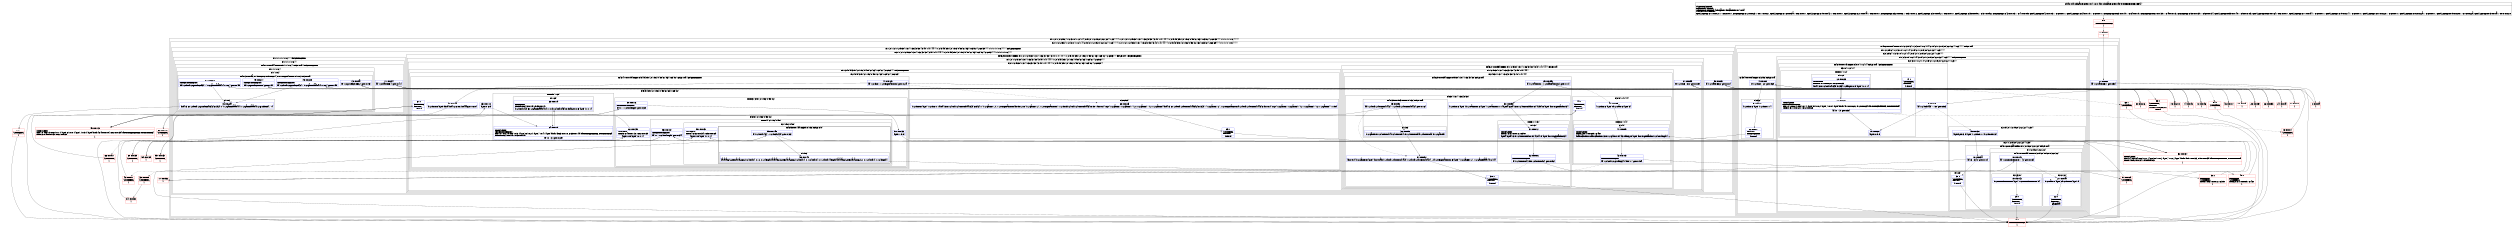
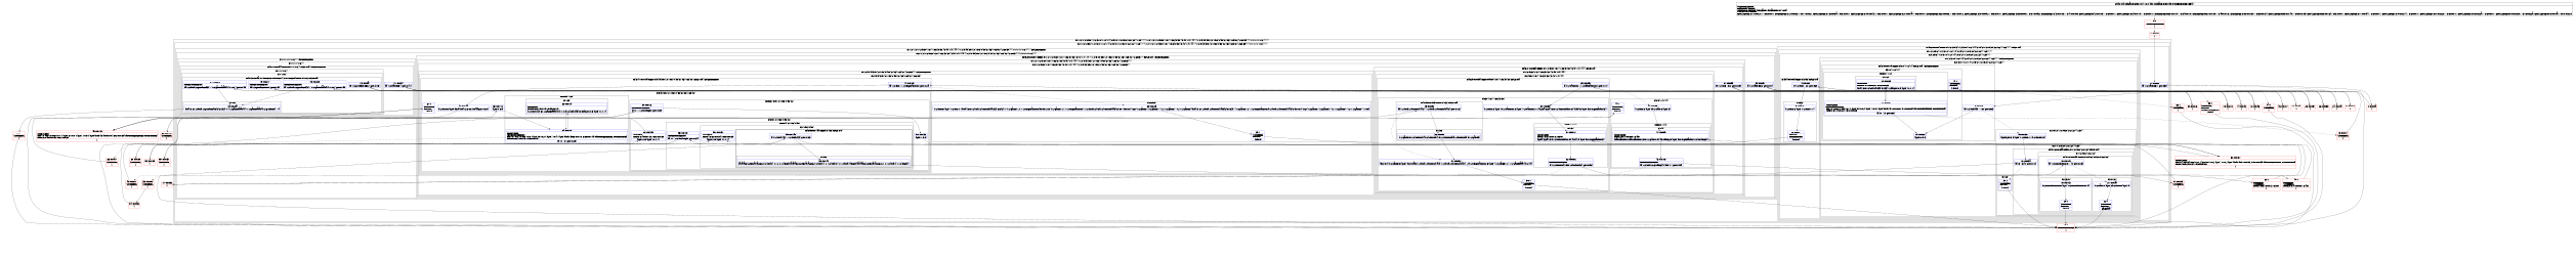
  digraph {
    node [color=blue shape=record]
    n1 [label="{5\:\ 0x0010|lr12.time = (byte) (r12.time + 1)l}"]
-   n2 [label="{6\:\ 0x0017|RETURN\lORIG_METHOD\l|lreturnl}"]
+   n2 [label="{6\:\ 0x0017|RETURN\lORIG_RETURN\l|lreturnl}"]
    n3 [label="{4\:\ 0x000e|lif (r12.time \< 20) goto L92l}"]
    n4 [label="{12\:\ 0x0023|LOOP_END\lLOOP:0: B:11:0x0021\-\>B:12:0x0023\l|lint[] r3 = r12.box[r0]lr3[3] = r3[3] + 25lbyte r0 = (byte) (r0 + 1)l}"]
    n5 [label="{11\:\ 0x0021|LOOP_START\lADDED_TO_REGION\lPHI: r0l  0x0021: PHI (r0v7 'i' byte) = (r0v6 'i' byte), (r0v8 'i' byte) binds: [B:10:0x0020, B:12:0x0023] A[DONT_GENERATE, DONT_INLINE]\lLOOP:0: B:11:0x0021\-\>B:12:0x0023\l|lif (r0 \< 3) goto L98l}"]
    n6 [label="{10\:\ 0x0020|lbyte r0 = 0l}"]
    n7 [label="{14\:\ ?|SYNTHETIC\lRETURN\l|lreturnl}"]
    n8 [label="{9\:\ 0x001e|lif (r12.box[0][3] \< 150) goto L96l}"]
    n9 [label="{19\:\ 0x0042|lr12.mon_size_move = (byte) (r12.mon_size_move + 5)l}"]
    n10 [label="{20\:\ ?|SYNTHETIC\lRETURN\l|lreturnl}"]
    n11 [label="{21\:\ 0x004a|lr12.state = (byte) 2lr12.time = (byte) 0l}"]
    n12 [label="{22\:\ ?|SYNTHETIC\lRETURN\l|gameData}"]
    n13 [label="{18\:\ 0x0040|lif (r12.mon_size_move \< 40) goto L103l}"]
    n14 [label="{16\:\ 0x003a|lif (r3 \>= 40) goto L101l}"]
    n15 [label="{23\:\ ?|SYNTHETIC\lRETURN\l|lreturnl}"]
    n16 [label="{15\:\ 0x0031|lbyte byte r3 = (byte) (r12.time + 1)lr12.time = r3l}"]
    n17 [label="{2\:\ 0x0008|lif (r12.state == 1) goto L90l}"]
    n18 [label="{31\:\ 0x0072|LOOP_START\lLOOP:1: B:31:0x0072\-\>B:39:?\l|lbyte[] byte[] r3 = r12.boxNumldm.Ms.i()lr3[1] = (byte) dm.Ms.getRandom(3)l}"]
    n19 [label="{32\:\ 0x0086|ADDED_TO_REGION\l|lif (r12.boxNum[1] == r12.boxNum[0]) goto L152l}"]
    n20 [label="{36\:\ 0x009e|lr12.gameR = r12.boxNum[1]lr12.boxNum[1] = r12.boxNum[0]lr12.boxNum[0] = r12.gameRl}"]
    n21 [label="{35\:\ 0x009c|lif (r12.box[r12.boxNum[1]][2] \< r12.box[r12.boxNum[0]][2]) goto L116l}"]
    n22 [label="{30\:\ 0x005d|lr12.time = (byte) 1lr12.transNum = (byte) (r12.transNum + 1)lbyte[] byte[] r3 = r12.boxNumldm.Ms.i()lr3[0] = (byte) dm.Ms.getRandom(3)l}"]
    n23 [label="{37\:\ 0x00b2|ldm.Ms.i()lr12.gameR = (byte) (dm.Ms.abs(r12.box[r12.boxNum[1]][2] \- r12.box[r12.boxNum[0]][2]) \/ 2)lr12.tempTransNum = (byte) ((r12.gameR * 2) \/ r12.gameData[1][r12.lv])l}"]
    n24 [label="{38\:\ ?|SYNTHETIC\lRETURN\l|lreturnl}"]
    n25 [label="{29\:\ 0x005b|lif (r12.transNum \< r12.maxTransNum) goto L111l}"]
    n26 [label="{41\:\ 0x00e9|LOOP_START\lLOOP:2: B:41:0x00e9\-\>B:45:?\l|lmain.GameRun main.GameRun r3 = r12.grldm.Ms.i()lr3.selecty = (byte) dm.Ms.getRandom(r12.box.length)l}"]
    n27 [label="{42\:\ 0x0103|ADDED_TO_REGION\l|lif (r12.box[r12.gr.selecty][1] == (\-1)) goto L154l}"]
    n28 [label="{40\:\ 0x00e5|lr12.time = (byte) 0lr12.state = (byte) 3l}"]
    n29 [label="{44\:\ ?|SYNTHETIC\lRETURN\l|lreturnl}"]
    n30 [label="{27\:\ 0x0055|lif (r12.time \<= 0) goto L109l}"]
    n31 [label="{56\:\ 0x014b|ljava.lang.System.arraycopy(r12.box[r0], 0, r2, 0, r2.length)ljava.lang.System.arraycopy(r12.box[r1], 0, r12.box[r0], 0, r12.box[r1].length)ljava.lang.System.arraycopy(r2, 0, r12.box[r1], 0, r2.length)l}"]
    n32 [label="{55\:\ 0x0149|lif (r12.box[r1][2] \> r12.box[r0][2]) goto L136l}"]
    n33 [label="{58\:\ 0x016b|LOOP_END\lLOOP:4: B:52:0x0134\-\>B:58:0x016b\l|lbyte r1 = (byte) (r1 + 1)l}"]
    n34 [label="{53\:\ 0x0137|ADDED_TO_REGION\l|lif (r1 \< r12.box.length) goto L134l}"]
    n35 [label="{51\:\ 0x0133|lbyte r1 = 0l}"]
    n36 [label="{61\:\ 0x0139|LOOP_END\lLOOP:3: B:49:0x0113\-\>B:61:0x0139\l|lbyte r0 = (byte) (r0 + 1)l}"]
    n37 [label="{50\:\ 0x0116|ADDED_TO_REGION\l|lif (r0 \< r12.box.length) goto L130l}"]
    n38 [label="{65\:\ 0x011b|LOOP_END\lLOOP:5: B:64:0x0119\-\>B:65:0x011b\l|lr12.box[r0][2] = r12.gameData[0][r0] + 100lr12.box[r0][3] = 150lbyte r0 = (byte) (r0 + 1)l}"]
    n39 [label="{64\:\ 0x0119|LOOP_START\lADDED_TO_REGION\lPHI: r0l  0x0119: PHI (r0v3 'i' byte) = (r0v2 'i' byte), (r0v4 'i' byte) binds: [B:63:0x0118, B:65:0x011b] A[DONT_GENERATE, DONT_INLINE]\lLOOP:5: B:64:0x0119\-\>B:65:0x011b\l|lif (r0 \< 3) goto L129l}"]
    n40 [label="{48\:\ 0x010d|lr12.time = (byte) 0lint[] int[] r2 = new int[4]lbyte r0 = 0l}"]
    n41 [label="{63\:\ 0x0118|lbyte r0 = 0l}"]
    n42 [label="{67\:\ ?|SYNTHETIC\lRETURN\l|lreturnl}"]
    n43 [label="{47\:\ 0x010b|lif (r12.time \> r12.tempTransNum) goto L124l}"]
    n44 [label="{68\:\ 0x016f|lr12.time = (byte) (r12.time + 1)lint[] r3 = r12.box[r12.boxNum[0]]lr3[2] = r3[2] + ((r12.gameR * 2) \/ r12.tempTransNum)lint int r2 = ((r12.gameR * 2) \/ r12.tempTransNum) * r12.timelr12.box[r12.boxNum[0]][3] = 150 \- dm.Ms.i().sqrt((r12.gameR * r12.gameR) \- ((r2 \- r12.gameR) * (r2 \- r12.gameR)))lint[] r3 = r12.box[r12.boxNum[1]]lr3[2] = r3[2] \- ((r12.gameR * 2) \/ r12.tempTransNum)lr12.box[r12.boxNum[1]][3] = dm.Ms.i().sqrt((r12.gameR * r12.gameR) \- ((r2 \- r12.gameR) * (r2 \- r12.gameR))) + 150l}"]
    n45 [label="{69\:\ ?|SYNTHETIC\lRETURN\l|lreturnl}"]
    n46 [label="{25\:\ 0x0051|lif (r12.state == 2) goto L107l}"]
    n47 [label="{76\:\ 0x022a|lint[] r3 = r12.box[r12.gr.selectx]lr3[2] = r3[2] + ((r12.gameData[0][1] \- r12.gameData[0][r12.gr.selectx]) \/ 7)l}"]
    n48 [label="{73\:\ 0x01fa|lif (r12.gr.selectx == 2) goto L143l}"]
    n49 [label="{75\:\ 0x020e|ADDED_TO_REGION\l|lif (r12.box[r12.gr.selectx][2] \> (r12.gameData[0][1] + 100)) goto L149l}"]
    n50 [label="{79\:\ 0x0214|ADDED_TO_REGION\l|lif (r12.gr.selectx == 0) goto L147l}"]
    n51 [label="{81\:\ 0x0228|ADDED_TO_REGION\l|lif (r12.box[r12.gr.selectx][2] \< (r12.gameData[0][1] + 100)) goto L149l}"]
    n52 [label="{71\:\ 0x01f4|lif (r12.state == 4) goto L141l}"]
    n53 [color=red label="{7\:\ ?|MTH_EXIT_BLOCK\l|l}"]
    n54 [color=red label="{8\:\ 0x0018|l}"]
    n55 [color=red label="{13\:\ 0x0017|SYNTHETIC\l|l}"]
    n56 [color=red label="{17\:\ 0x003c|l}"]
    n57 [color=red label="{3\:\ 0x000a|l}"]
    n58 [color=red label="{24\:\ 0x004f|l}"]
    n59 [color=red label="{33\:\ 0x0088|SYNTHETIC\l|l}"]
    n60 [color=red label="{39\:\ ?|LOOP_END\lSYNTHETIC\lLOOP:1: B:31:0x0072\-\>B:39:?\l|l}"]
    n61 [color=red label="{43\:\ 0x0017|SYNTHETIC\l|l}"]
    n62 [color=red label="{45\:\ ?|LOOP_END\lSYNTHETIC\lLOOP:2: B:41:0x00e9\-\>B:45:?\l|l}"]
    n63 [color=red label="{28\:\ 0x0057|l}"]
    n64 [color=red label="{46\:\ 0x0107|l}"]
    n65 [color=red label="{57\:\ 0x016b|SYNTHETIC\l|l}"]
    n66 [color=red label="{52\:\ 0x0134|LOOP_START\lPHI: r1l  0x0134: PHI (r1v1 'j' byte) = (r1v0 'j' byte), (r1v2 'j' byte) binds: [B:51:0x0133, B:58:0x016b] A[DONT_GENERATE, DONT_INLINE]\lLOOP:4: B:52:0x0134\-\>B:58:0x016b\l|l}"]
    n67 [color=red label="{59\:\ 0x016b|SYNTHETIC\l|l}"]
    n68 [color=red label="{54\:\ 0x013d|l}"]
    n69 [color=red label="{60\:\ 0x0139|SYNTHETIC\l|l}"]
    n70 [color=red label="{49\:\ 0x0113|LOOP_START\lPHI: r0l  0x0113: PHI (r0v1 'i' byte) = (r0v0 'i' byte), (r0v5 'i' byte) binds: [B:48:0x010d, B:61:0x0139] A[DONT_GENERATE, DONT_INLINE]\lLOOP:3: B:49:0x0113\-\>B:61:0x0139\l|l}"]
    n71 [color=red label="{62\:\ 0x0118|SYNTHETIC\l|l}"]
    n72 [color=red label="{66\:\ 0x0017|SYNTHETIC\l|l}"]
    n73 [color=red label="{26\:\ 0x0053|l}"]
    n74 [color=red label="{70\:\ 0x01f1|l}"]
    n75 [color=red label="{77\:\ ?|SYNTHETIC\l|l}"]
    n76 [color=red label="{74\:\ 0x01fc|l}"]
    n77 [color=red label="{78\:\ 0x0210|l}"]
    n78 [color=red label="{80\:\ 0x0216|l}"]
    n79 [color=red label="{83\:\ ?|SYNTHETIC\lRETURN\lADDED_TO_REGION\l|lreturnl}"]
    n80 [color=red label="{82\:\ ?|SYNTHETIC\l|l}"]
    n81 [color=red label="{72\:\ 0x01f6|l}"]
    n82 [color=red label="{84\:\ ?|SYNTHETIC\l|l}"]
    n83 [color=red label="{34\:\ 0x0088|l}"]
    n84 [color=red label="{0\:\ ?|MTH_ENTER_BLOCK\l|l}"]
    n85 [color=red label="{1\:\ 0x0000|l}"]
    n86 [label="{public void minigame.Guess.run((r12v0 'this' minigame.Guess A[IMMUTABLE_TYPE, THIS]))  | USE_LINES_HINTS\lTYPE_VARS: EMPTY\lMETHOD_OVERRIDE: [minigame.MiniGame_H.run():void]\lINLINE_NOT_NEEDED\lCROSS_EDGE: B:11:0x0021 \-\> B:6:0x0017, BACK_EDGE: B:12:0x0023 \-\> B:11:0x0021, CROSS_EDGE: B:16:0x003a \-\> B:6:0x0017, CROSS_EDGE: B:19:0x0042 \-\> B:6:0x0017, CROSS_EDGE: B:21:0x004a \-\> B:6:0x0017, BACK_EDGE: B:32:0x0086 \-\> B:31:0x0072, CROSS_EDGE: B:37:0x00b2 \-\> B:6:0x0017, CROSS_EDGE: B:35:0x009c \-\> B:37:0x00b2, BACK_EDGE: B:42:0x0103 \-\> B:41:0x00e9, CROSS_EDGE: B:42:0x0103 \-\> B:6:0x0017, CROSS_EDGE: B:64:0x0119 \-\> B:6:0x0017, BACK_EDGE: B:65:0x011b \-\> B:64:0x0119, BACK_EDGE: B:61:0x0139 \-\> B:49:0x0113, BACK_EDGE: B:58:0x016b \-\> B:52:0x0134, CROSS_EDGE: B:55:0x0149 \-\> B:58:0x016b, CROSS_EDGE: B:68:0x016f \-\> B:6:0x0017, CROSS_EDGE: B:71:0x01f4 \-\> B:6:0x0017, CROSS_EDGE: B:79:0x0214 \-\> B:6:0x0017, CROSS_EDGE: B:81:0x0228 \-\> B:6:0x0017, CROSS_EDGE: B:76:0x022a \-\> B:6:0x0017, CROSS_EDGE: B:75:0x020e \-\> B:76:0x022a, CROSS_EDGE: B:73:0x01fa \-\> B:78:0x0210\l}" color=""]
    subgraph cluster_1 {
      label="R(1:(2:(1:(2:(2:5|6)|(1:(2:(3:10|(1:12)|14)|(2:15|(2:(1:(2:19|20)(2:21|22))|(1:23)))))))|(1:(2:(1:(2:(1:(2:(5:30|(1:31)|(1:36)|37|38)|(3:40|(1:41)|44)))|(1:(2:(5:48|(3:51|(2:(1:56)(0)|58)|61)|63|(1:65)|67)|(2:68|69)))))|(1:(1:(1:(1:(1:76)))))))))"
      subgraph cluster_2 {
        label="R(2:(1:(2:(2:5|6)|(1:(2:(3:10|(1:12)|14)|(2:15|(2:(1:(2:19|20)(2:21|22))|(1:23)))))))|(1:(2:(1:(2:(1:(2:(5:30|(1:31)|(1:36)|37|38)|(3:40|(1:41)|44)))|(1:(2:(5:48|(3:51|(2:(1:56)(0)|58)|61)|63|(1:65)|67)|(2:68|69)))))|(1:(1:(1:(1:(1:76))))))))"
        subgraph cluster_3 {
          label="IF [B:2:0x0008] THEN: R(1:(2:(2:5|6)|(1:(2:(3:10|(1:12)|14)|(2:15|(2:(1:(2:19|20)(2:21|22))|(1:23))))))) ELSE: null"
          n17
          subgraph cluster_4 {
            label="R(1:(2:(2:5|6)|(1:(2:(3:10|(1:12)|14)|(2:15|(2:(1:(2:19|20)(2:21|22))|(1:23)))))))"
            subgraph cluster_5 {
              label="R(2:(2:5|6)|(1:(2:(3:10|(1:12)|14)|(2:15|(2:(1:(2:19|20)(2:21|22))|(1:23))))))"
              subgraph cluster_6 {
                label="IF [B:4:0x000e] THEN: R(2:5|6) ELSE: null"
                n3
                subgraph cluster_7 {
                  label="R(2:5|6)"
                  n1
                  n2
                }
              }
              subgraph cluster_8 {
                label="R(1:(2:(3:10|(1:12)|14)|(2:15|(2:(1:(2:19|20)(2:21|22))|(1:23))))) | ELSE_IF_CHAIN\l"
                subgraph cluster_9 {
                  label="R(2:(3:10|(1:12)|14)|(2:15|(2:(1:(2:19|20)(2:21|22))|(1:23))))"
                  subgraph cluster_10 {
                    label="IF [B:9:0x001e] THEN: R(3:10|(1:12)|14) ELSE: null | ELSE_IF_CHAIN\l"
                    n8
                    subgraph cluster_11 {
                      label="R(3:10|(1:12)|14)"
                      n6
                      n7
                      subgraph cluster_12 {
                        label="LOOP:0: (1:12)"
                        n5
                        subgraph cluster_13 {
                          label="R(1:12)"
                          n4
                        }
                      }
                    }
                  }
                  subgraph cluster_14 {
                    label="R(2:15|(2:(1:(2:19|20)(2:21|22))|(1:23)))"
                    n16
                    subgraph cluster_15 {
                      label="R(2:(1:(2:19|20)(2:21|22))|(1:23))"
                      subgraph cluster_16 {
                        label="IF [B:16:0x003a] THEN: R(1:(2:19|20)(2:21|22)) ELSE: null"
                        n14
                        subgraph cluster_17 {
                          label="R(1:(2:19|20)(2:21|22))"
                          subgraph cluster_18 {
                            label="IF [B:18:0x0040] THEN: R(2:19|20) ELSE: R(2:21|22)"
                            n13
                            subgraph cluster_19 {
                              label="R(2:19|20)"
                              n9
                              n10
                            }
                            subgraph cluster_20 {
                              label="R(2:21|22)"
                              n11
                              n12
                            }
                          }
                        }
                      }
                      subgraph cluster_21 {
                        label="R(1:23)"
                        n15
                      }
                    }
                  }
                }
              }
            }
          }
        }
        subgraph cluster_22 {
          label="R(1:(2:(1:(2:(1:(2:(5:30|(1:31)|(1:36)|37|38)|(3:40|(1:41)|44)))|(1:(2:(5:48|(3:51|(2:(1:56)(0)|58)|61)|63|(1:65)|67)|(2:68|69)))))|(1:(1:(1:(1:(1:76))))))) | ELSE_IF_CHAIN\l"
          subgraph cluster_23 {
            label="R(2:(1:(2:(1:(2:(5:30|(1:31)|(1:36)|37|38)|(3:40|(1:41)|44)))|(1:(2:(5:48|(3:51|(2:(1:56)(0)|58)|61)|63|(1:65)|67)|(2:68|69)))))|(1:(1:(1:(1:(1:76))))))"
            subgraph cluster_24 {
              label="IF [B:25:0x0051] THEN: R(1:(2:(1:(2:(5:30|(1:31)|(1:36)|37|38)|(3:40|(1:41)|44)))|(1:(2:(5:48|(3:51|(2:(1:56)(0)|58)|61)|63|(1:65)|67)|(2:68|69))))) ELSE: null | ELSE_IF_CHAIN\l"
              n46
              subgraph cluster_25 {
                label="R(1:(2:(1:(2:(5:30|(1:31)|(1:36)|37|38)|(3:40|(1:41)|44)))|(1:(2:(5:48|(3:51|(2:(1:56)(0)|58)|61)|63|(1:65)|67)|(2:68|69)))))"
                subgraph cluster_26 {
                  label="R(2:(1:(2:(5:30|(1:31)|(1:36)|37|38)|(3:40|(1:41)|44)))|(1:(2:(5:48|(3:51|(2:(1:56)(0)|58)|61)|63|(1:65)|67)|(2:68|69))))"
                  subgraph cluster_27 {
                    label="IF [B:27:0x0055] THEN: R(1:(2:(5:30|(1:31)|(1:36)|37|38)|(3:40|(1:41)|44))) ELSE: null"
                    n30
                    subgraph cluster_28 {
                      label="R(1:(2:(5:30|(1:31)|(1:36)|37|38)|(3:40|(1:41)|44)))"
                      subgraph cluster_29 {
                        label="R(2:(5:30|(1:31)|(1:36)|37|38)|(3:40|(1:41)|44))"
                        subgraph cluster_30 {
                          label="IF [B:29:0x005b] THEN: R(5:30|(1:31)|(1:36)|37|38) ELSE: null"
                          n25
                          subgraph cluster_31 {
                            label="R(5:30|(1:31)|(1:36)|37|38)"
                            n22
                            n23
                            n24
                            subgraph cluster_32 {
-                             label="LOOP:1: (1:31)"
+                             label="LOOP:1: (1:71)"
                              n19
                              subgraph cluster_33 {
                                label="R(1:31)"
                                n18
                              }
                            }
                            subgraph cluster_34 {
                              label="IF [B:35:0x009c] THEN: R(1:36) ELSE: null"
                              n21
                              subgraph cluster_35 {
                                label="R(1:36)"
                                n20
                              }
                            }
                          }
                        }
                        subgraph cluster_36 {
                          label="R(3:40|(1:41)|44)"
                          n28
                          n29
                          subgraph cluster_37 {
                            label="LOOP:2: (1:41)"
                            n27
                            subgraph cluster_38 {
                              label="R(1:41)"
                              n26
                            }
                          }
                        }
                      }
                    }
                  }
                  subgraph cluster_39 {
                    label="R(1:(2:(5:48|(3:51|(2:(1:56)(0)|58)|61)|63|(1:65)|67)|(2:68|69))) | ELSE_IF_CHAIN\l"
                    subgraph cluster_40 {
                      label="R(2:(5:48|(3:51|(2:(1:56)(0)|58)|61)|63|(1:65)|67)|(2:68|69))"
                      subgraph cluster_41 {
                        label="IF [B:47:0x010b] THEN: R(5:48|(3:51|(2:(1:56)(0)|58)|61)|63|(1:65)|67) ELSE: null | ELSE_IF_CHAIN\l"
                        n43
                        subgraph cluster_42 {
                          label="R(5:48|(3:51|(2:(1:56)(0)|58)|61)|63|(1:65)|67)"
                          n40
                          n41
                          n42
                          subgraph cluster_43 {
                            label="LOOP:3: (3:51|(2:(1:56)(0)|58)|61)"
                            n37
                            subgraph cluster_44 {
                              label="R(3:51|(2:(1:56)(0)|58)|61)"
                              n35
                              n36
                              subgraph cluster_45 {
                                label="LOOP:4: (2:(1:56)(0)|58)"
                                n34
                                subgraph cluster_46 {
                                  label="R(2:(1:56)(0)|58)"
                                  n33
                                  subgraph cluster_47 {
                                    label="IF [B:55:0x0149] THEN: R(1:56) ELSE: R(0)"
                                    n32
                                    subgraph cluster_48 {
                                      label="R(1:56)"
                                      n31
                                    }
                                    subgraph cluster_49 {
                                      label="R(0)"
                                    }
                                  }
                                }
                              }
                            }
                          }
                          subgraph cluster_50 {
                            label="LOOP:5: (1:65)"
                            n39
                            subgraph cluster_51 {
                              label="R(1:65)"
                              n38
                            }
                          }
                        }
                      }
                      subgraph cluster_52 {
                        label="R(2:68|69)"
                        n44
                        n45
                      }
                    }
                  }
                }
              }
            }
            subgraph cluster_53 {
              label="R(1:(1:(1:(1:(1:76))))) | ELSE_IF_CHAIN\l"
              subgraph cluster_54 {
                label="R(1:(1:(1:(1:76))))"
                subgraph cluster_55 {
                  label="IF [B:71:0x01f4] THEN: R(1:(1:(1:76))) ELSE: null | ELSE_IF_CHAIN\l"
                  n52
                  subgraph cluster_56 {
                    label="R(1:(1:(1:76)))"
                    subgraph cluster_57 {
                      label="R(1:(1:76))"
                      subgraph cluster_58 {
                        label="IF [B:73:0x01fa, B:75:0x020e, B:79:0x0214, B:81:0x0228] THEN: R(1:76) ELSE: null"
                        n48
                        n49
                        n50
                        n51
                        subgraph cluster_59 {
                          label="R(1:76)"
                          n47
                        }
                      }
                    }
                  }
                }
              }
            }
          }
        }
      }
    }
    n1 -> n2
    n2 -> n53
    n3 -> n1
    n3 -> n54 [style=dashed]
    n4 -> n5
    n5 -> n4
    n5 -> n6
    n5 -> n55 [style=dashed]
    n7 -> n53
    n8 -> n6
    n8 -> n16 [style=dashed]
    n9 -> n10
    n10 -> n53
    n11 -> n12
    n12 -> n53
    n13 -> n9
    n13 -> n11 [style=dashed]
    n14 -> n15 [style=dashed]
    n14 -> n56
    n15 -> n53
    n16 -> n14
    n17 -> n57
    n17 -> n58 [style=dashed]
    n18 -> n19
    n19 -> n59 [style=dashed]
    n19 -> n60
    n20 -> n23
    n21 -> n20
    n21 -> n23 [style=dashed]
    n22 -> n18
    n23 -> n24
    n24 -> n53
    n25 -> n22
    n25 -> n28 [style=dashed]
    n26 -> n27
    n27 -> n61 [style=dashed]
    n27 -> n62
    n28 -> n26
    n29 -> n53
    n30 -> n63
    n30 -> n64 [style=dashed]
    n31 -> n65
    n32 -> n31
    n32 -> n66
    n32 -> n67 [style=dashed]
    n34 -> n68
    n34 -> n69 [style=dashed]
    n35 -> n66
    n36 -> n70
    n37 -> n35
    n37 -> n71 [style=dashed]
    n38 -> n39
    n39 -> n38
    n39 -> n72 [style=dashed]
    n40 -> n70
    n41 -> n39
    n42 -> n53
    n43 -> n40
    n43 -> n44 [style=dashed]
    n44 -> n45
    n45 -> n53
    n46 -> n73
    n46 -> n74 [style=dashed]
    n47 -> n75
    n48 -> n76
    n48 -> n77 [style=dashed]
    n49 -> n47
    n49 -> n77 [style=dashed]
    n50 -> n78
    n50 -> n79 [style=dashed]
    n51 -> n47
    n51 -> n80 [style=dashed]
    n52 -> n81
    n52 -> n82 [style=dashed]
    n54 -> n8
    n55 -> n7
    n56 -> n13
    n57 -> n3
    n58 -> n46
    n59 -> n83
    n60 -> n18
    n61 -> n29
    n62 -> n26
    n63 -> n25
    n64 -> n43
    n65 -> n33
    n66 -> n34
    n67 -> n33
    n68 -> n32
    n69 -> n36
    n70 -> n37
    n71 -> n41
    n72 -> n42
    n73 -> n30
    n74 -> n52
    n75 -> n53
    n76 -> n49
    n77 -> n50
    n78 -> n51
    n79 -> n53
    n80 -> n53
    n81 -> n48
    n82 -> n53
    n83 -> n21
    n84 -> n85
    n85 -> n17
    n86 -> n84
  }
